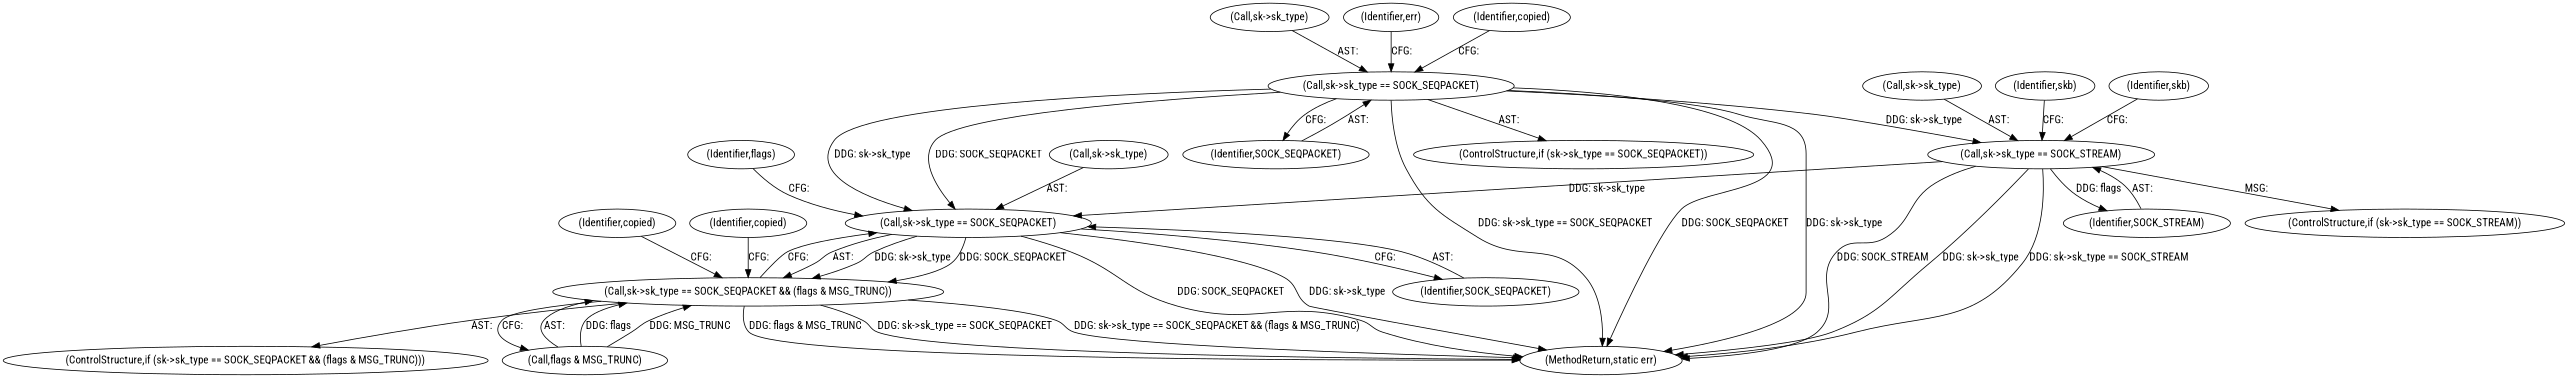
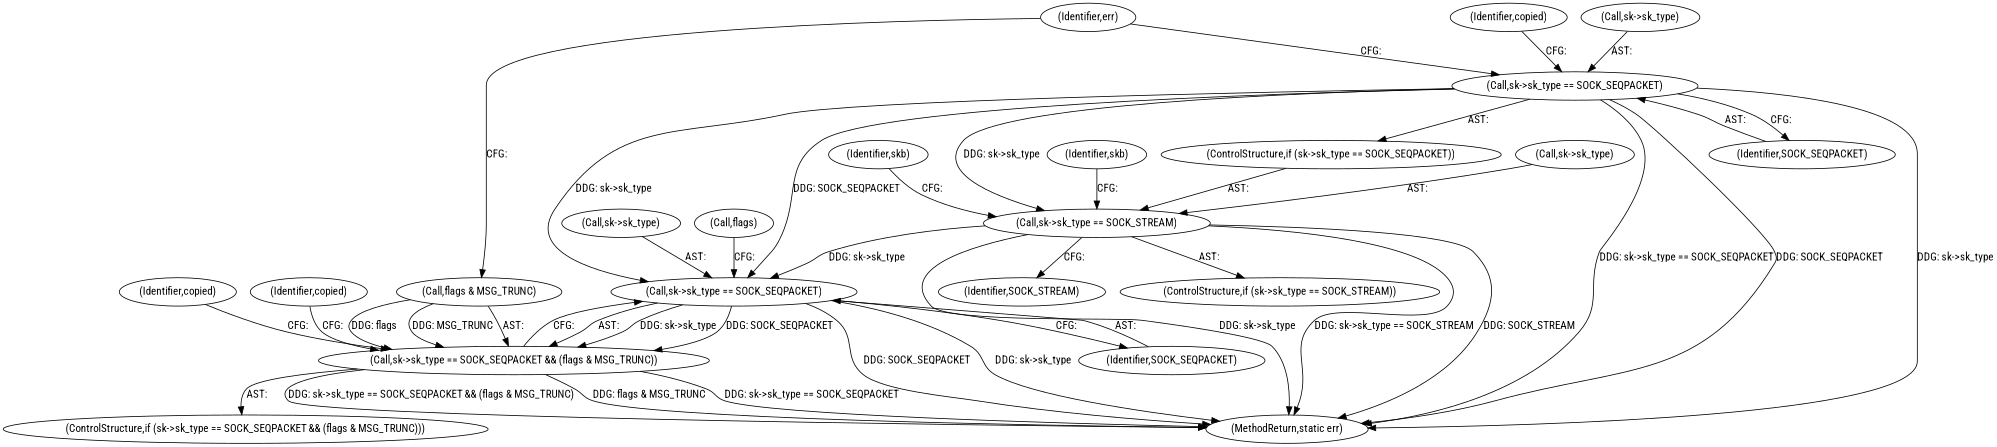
  digraph {
    fontname="Roboto Condensed"
    node [fontname="Roboto Condensed"]
    edge [fontname="Roboto Condensed"]
    n1 [label="(Call,sk->sk_type == SOCK_SEQPACKET)"]
    n2 [label="(Call,sk->sk_type == SOCK_SEQPACKET && (flags & MSG_TRUNC))"]
    n3 [label="(MethodReturn,static err)"]
    n4 [label="(Identifier,SOCK_SEQPACKET)"]
    n5 [label="(ControlStructure,if (sk->sk_type == SOCK_SEQPACKET && (flags & MSG_TRUNC)))"]
    n6 [label="(Call,flags & MSG_TRUNC)"]
    n7 [label="(Call,sk->sk_type == SOCK_STREAM)"]
    n8 [label="(Identifier,SOCK_STREAM)"]
    n9 [label="(ControlStructure,if (sk->sk_type == SOCK_STREAM))"]
    n10 [label="(Call,sk->sk_type == SOCK_SEQPACKET)"]
    n11 [label="(Identifier,SOCK_SEQPACKET)"]
    n12 [label="(ControlStructure,if (sk->sk_type == SOCK_SEQPACKET))"]
    n13 [label="(Call,sk->sk_type)"]
    n14 [label="(Identifier,copied)"]
    n15 [label="(Call,sk->sk_type)"]
    n16 [label="(Call,sk->sk_type)"]
    n17 [label="(Identifier,skb)"]
    n18 [label="(Identifier,err)"]
-   n19 [label="(Identifier,flags)"]
+   n19 [label="(Call,flags)"]
    n20 [label="(Identifier,skb)"]
    n21 [label="(Identifier,copied)"]
    n22 [label="(Identifier,copied)"]
    n1 -> n2 [label="AST: "]
    n1 -> n2 [label="DDG: sk->sk_type"]
    n1 -> n2 [label="DDG: SOCK_SEQPACKET"]
    n1 -> n3 [label="DDG: SOCK_SEQPACKET"]
    n1 -> n3 [label="DDG: sk->sk_type"]
    n1 -> n4 [label="CFG: "]
    n2 -> n1 [label="CFG: "]
    n2 -> n3 [label="DDG: sk->sk_type == SOCK_SEQPACKET && (flags & MSG_TRUNC)"]
    n2 -> n3 [label="DDG: flags & MSG_TRUNC"]
    n2 -> n3 [label="DDG: sk->sk_type == SOCK_SEQPACKET"]
    n2 -> n5 [label="AST: "]
-   n2 -> n6 [label="CFG: "]
+   n18 -> n6 [label="CFG: "]
    n4 -> n1 [label="AST: "]
    n6 -> n2 [label="AST: "]
    n6 -> n2 [label="DDG: flags"]
    n6 -> n2 [label="DDG: MSG_TRUNC"]
    n7 -> n1 [label="DDG: sk->sk_type"]
    n7 -> n3 [label="DDG: SOCK_STREAM"]
    n7 -> n3 [label="DDG: sk->sk_type"]
    n7 -> n3 [label="DDG: sk->sk_type == SOCK_STREAM"]
-   n7 -> n8 [label="DDG: flags"]
-   n7 -> n9 [label="MSG: "]
-   n8 -> n7 [label="AST: "]
+   n7 -> n8 [label="CFG: "]
+   n7 -> n9 [label="AST: "]
+   n12 -> n7 [label="AST: "]
    n10 -> n1 [label="DDG: sk->sk_type"]
    n10 -> n1 [label="DDG: SOCK_SEQPACKET"]
    n10 -> n3 [label="DDG: sk->sk_type == SOCK_SEQPACKET"]
    n10 -> n3 [label="DDG: SOCK_SEQPACKET"]
    n10 -> n3 [label="DDG: sk->sk_type"]
    n10 -> n7 [label="DDG: sk->sk_type"]
    n10 -> n11 [label="CFG: "]
    n10 -> n12 [label="AST: "]
    n11 -> n10 [label="AST: "]
    n13 -> n10 [label="AST: "]
    n14 -> n2 [label="CFG: "]
    n15 -> n7 [label="AST: "]
    n16 -> n1 [label="AST: "]
    n17 -> n7 [label="CFG: "]
    n18 -> n10 [label="CFG: "]
    n19 -> n1 [label="CFG: "]
    n20 -> n7 [label="CFG: "]
    n21 -> n10 [label="CFG: "]
    n22 -> n2 [label="CFG: "]
  }
